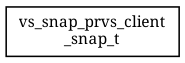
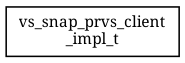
  digraph {
    rankdir=LR
    fontname="Noto Serif"
-   n1 [color=black fillcolor=white fontname="Noto Serif" fontsize=10 height=0.2 label="vs_snap_prvs_client\l_snap_t" shape=record style=filled width=0.4]
+   n1 [color=black fillcolor=white fontname="Noto Serif" fontsize=10 height=0.2 label="vs_snap_prvs_client\l_impl_t" shape=record style=filled width=0.4]
  }
